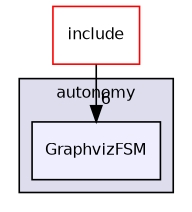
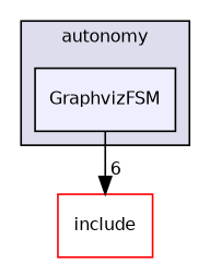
  digraph {
    compound=true
    node [fontname=Helvetica fontsize=10 shape=box style=filled]
    n1 [fillcolor="#eeeeff" label=GraphvizFSM pencolor=black]
    n2 [color=red fillcolor=white label=include]
    subgraph cluster_1 {
      bgcolor="#ddddee"
      fontname=Helvetica
      fontsize=10
      label=autonomy
      pencolor=black
      n1
    }
-   n2 -> n1 [headlabel=6 labeldistance=1.5 labelfontname=Helvetica labelfontsize=10]
+   n1 -> n2 [headlabel=6 labeldistance=1.5 labelfontname=Helvetica labelfontsize=10]
  }
